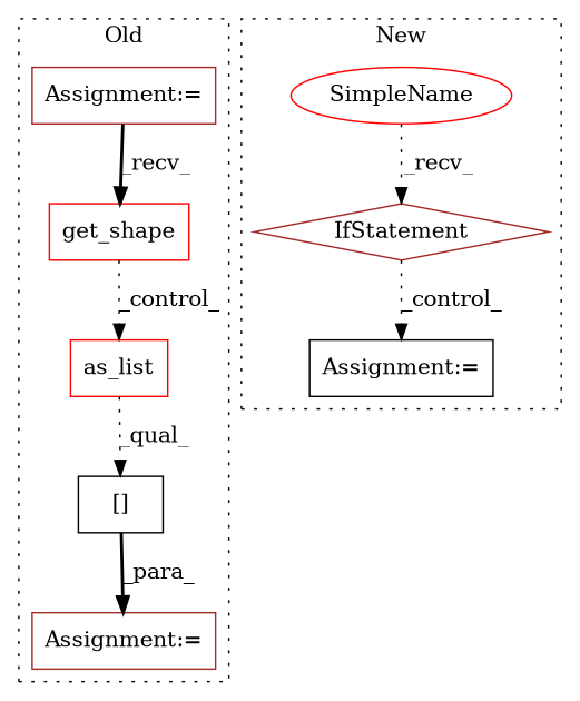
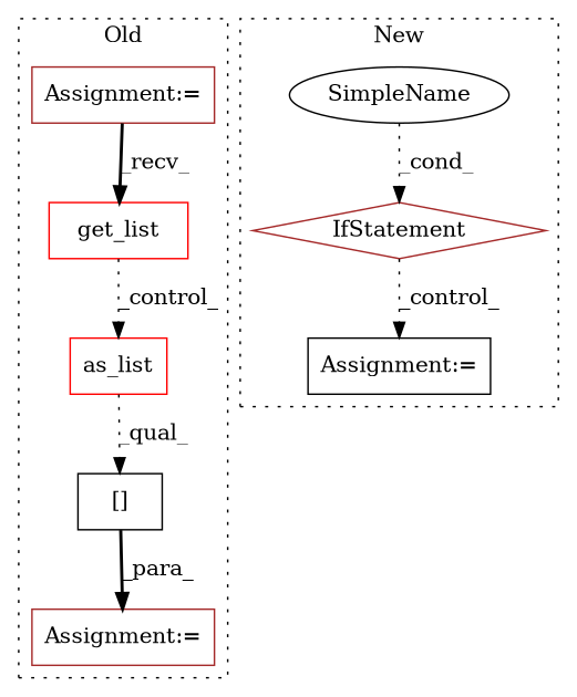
  digraph {
    node [a=7 color=red l=1 shape=box]
    edge [style=dotted]
    n1 [a=32 l=9 label=as_list s=2356]
    n2 [color=brown label="Assignment:=" s=2336]
-   n3 [a=32 l=11 label=get_shape s=2344]
+   n3 [a=32 l=11 label=get_list s=2344]
    n4 [a=2 color=black l="29,1" label="[]" s="2337,2384"]
    n5 [color=brown label="Assignment:=" s=2269]
    n6 [a=25 color=brown l="4,2" label=IfStatement s="1803,1825" shape=diamond]
    n7 [color=black label="Assignment:=" s=1847]
-   n8 [a=42 label=SimpleName shape=ellipse l=""]
+   n8 [a=42 color=black label=SimpleName shape=ellipse l=""]
    subgraph cluster_1 {
      label=Old
      style=dotted
      n1
      n2
      n3
      n4
      n5
    }
    subgraph cluster_2 {
      label=New
      style=dotted
      n6
      n7
      n8
    }
    n1 -> n4 [label=_qual_]
    n3 -> n1 [label=_control_]
    n4 -> n2 [label=_para_ style=bold]
    n5 -> n3 [label=_recv_ style=bold]
    n6 -> n7 [label=_control_]
-   n8 -> n6 [label=_recv_]
+   n8 -> n6 [label=_cond_]
  }
